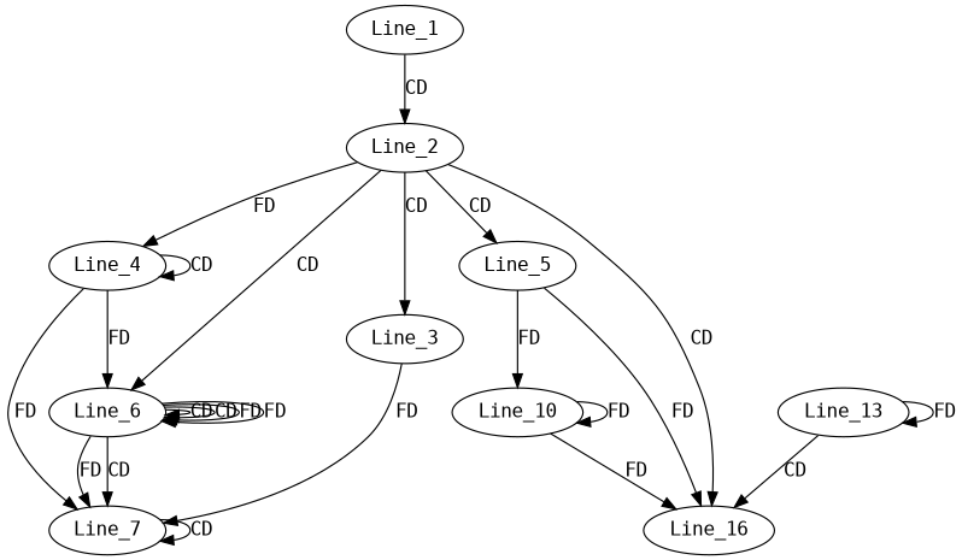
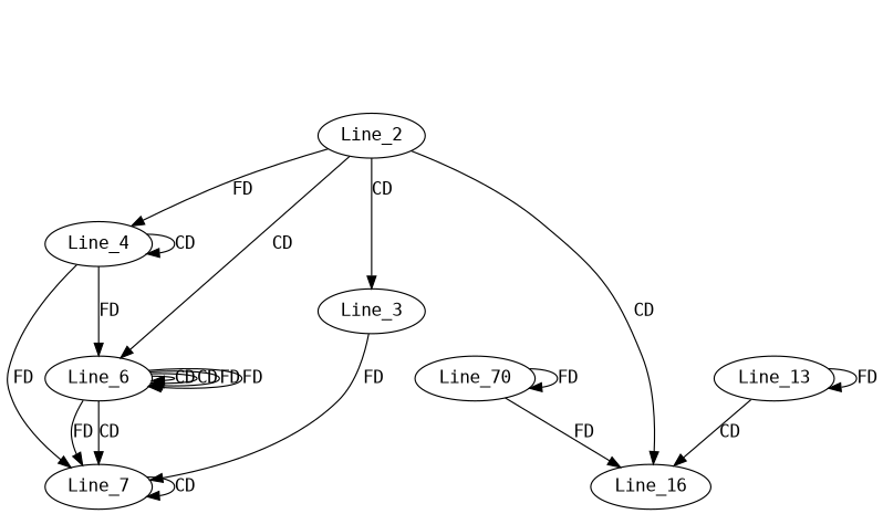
  digraph {
    fontname="DejaVu Sans Mono"
    node [fontname="DejaVu Sans Mono"]
    edge [fontname="DejaVu Sans Mono"]
-   Line_1
    Line_2
    Line_3
    Line_4
-   Line_5
    Line_6
    Line_16
    Line_7
-   Line_10
+   Line_10 [label=Line_70]
    Line_13
-   Line_1 -> Line_2 [label=CD]
    Line_2 -> Line_3 [label=CD]
    Line_2 -> Line_4 [label=FD]
-   Line_2 -> Line_5 [label=CD]
    Line_2 -> Line_6 [label=CD]
    Line_2 -> Line_16 [label=CD]
    Line_3 -> Line_7 [label=FD]
    Line_4 -> Line_4 [label=CD]
    Line_4 -> Line_6 [label=FD]
    Line_4 -> Line_7 [label=FD]
-   Line_5 -> Line_16 [label=FD]
-   Line_5 -> Line_10 [label=FD]
    Line_6 -> Line_6 [label=CD]
    Line_6 -> Line_6 [label=CD]
    Line_6 -> Line_6 [label=FD]
    Line_6 -> Line_6 [label=FD]
    Line_6 -> Line_7 [label=CD]
    Line_6 -> Line_7 [label=FD]
    Line_7 -> Line_7 [label=CD]
    Line_10 -> Line_16 [label=FD]
    Line_10 -> Line_10 [label=FD]
    Line_13 -> Line_16 [label=CD]
    Line_13 -> Line_13 [label=FD]
  }
